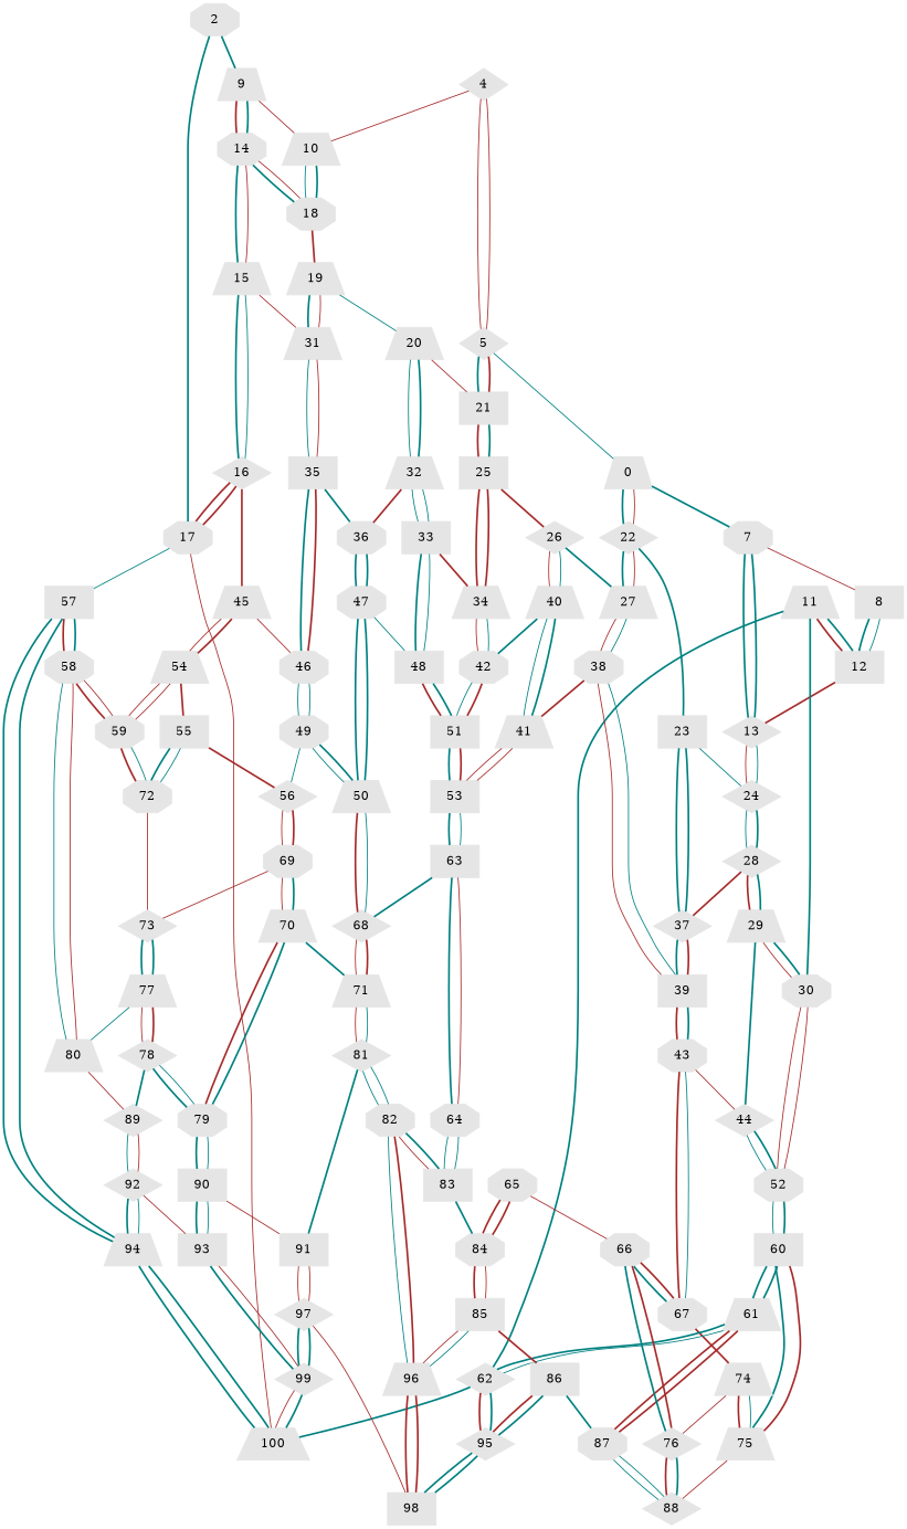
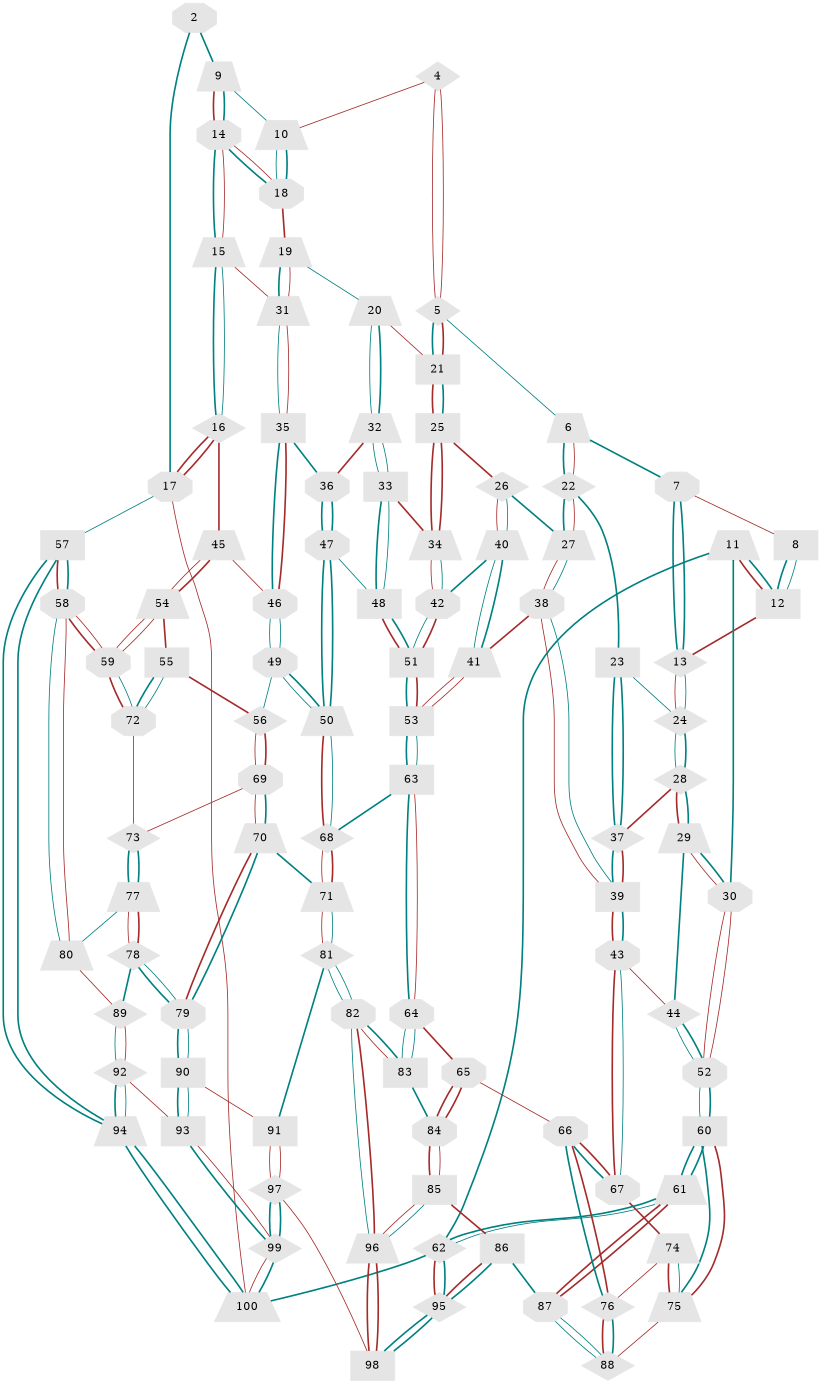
  graph {
    node [color=gray90 shape=trapezium style=filled]
    edge [color=teal style=bold]
    2 [shape=octagon]
    9
    17 [shape=octagon]
    4 [shape=diamond]
    5 [shape=diamond]
    10
    14 [shape=octagon]
    57 [shape=box]
    100
    8 [shape=box]
    12 [shape=box]
    11
    30 [shape=octagon]
    62 [shape=diamond]
-   6 [label=0]
+   6
    21 [shape=box]
    18 [shape=octagon]
    7 [shape=octagon]
    22 [shape=diamond]
    25 [shape=box]
    13 [shape=diamond]
    23 [shape=box]
    27
    24 [shape=diamond]
    15
    19
    52 [shape=octagon]
    95 [shape=diamond]
    28 [shape=diamond]
    16 [shape=diamond]
    31
    45
    35 [shape=box]
    46 [shape=octagon]
    54
    58 [shape=octagon]
    94
    20
    32
    33 [shape=box]
    36 [shape=octagon]
    26 [shape=diamond]
    34
    37 [shape=diamond]
    38 [shape=octagon]
    39 [shape=box]
    29
    40
    42 [shape=octagon]
    41
    44 [shape=diamond]
    60 [shape=box]
    48 [shape=box]
    47 [shape=octagon]
    51 [shape=box]
    49 [shape=octagon]
    50
    43 [shape=octagon]
    53 [shape=box]
    67 [shape=octagon]
    63 [shape=box]
    74
    55 [shape=box]
    59 [shape=octagon]
    56 [shape=diamond]
    68 [shape=diamond]
    69 [shape=octagon]
    71
    61
    75
    64 [shape=octagon]
    72 [shape=octagon]
    73 [shape=diamond]
    70
    80
    89 [shape=diamond]
    87 [shape=octagon]
    88 [shape=diamond]
    98 [shape=box]
    65 [shape=octagon]
    83 [shape=box]
    66 [shape=octagon]
    84 [shape=octagon]
    76 [shape=diamond]
    85 [shape=box]
    81 [shape=diamond]
    79 [shape=octagon]
    77
    90 [shape=box]
    82 [shape=octagon]
    91 [shape=box]
    78 [shape=diamond]
    92 [shape=diamond]
    93 [shape=box]
    96
    97 [shape=diamond]
    86 [shape=box]
    99 [shape=diamond]
    2 -- 9
    2 -- 17
-   9 -- 10 [color=brown style=solid]
+   9 -- 10 [style=solid]
    9 -- 14 [color=brown]
    9 -- 14
    17 -- 57 [style=solid]
    17 -- 100 [color=brown style=solid]
    4 -- 5 [color=brown style=solid]
    4 -- 5 [color=brown style=solid]
    4 -- 10 [color=brown style=solid]
    5 -- 6 [style=solid]
    5 -- 21
    5 -- 21 [color=brown]
    10 -- 18 [style=solid]
    10 -- 18
    14 -- 18
    14 -- 18 [color=brown style=solid]
    14 -- 15
    14 -- 15 [color=brown style=solid]
    57 -- 58 [color=brown]
    57 -- 58
    57 -- 94
    57 -- 94
    8 -- 12
    8 -- 12 [style=solid]
    12 -- 13 [color=brown]
    11 -- 12 [color=brown]
    11 -- 12
    11 -- 30
    11 -- 62
    30 -- 52 [color=brown style=solid]
    30 -- 52 [color=brown style=solid]
    62 -- 100
    62 -- 95 [color=brown]
    62 -- 95
    6 -- 7
    6 -- 22
    6 -- 22 [color=brown style=solid]
    21 -- 25 [color=brown]
    21 -- 25
    18 -- 19 [color=brown]
    7 -- 8 [color=brown style=solid]
    7 -- 13
    7 -- 13
    22 -- 23
    22 -- 27
    22 -- 27 [color=brown style=solid]
    25 -- 26 [color=brown]
    25 -- 34 [color=brown]
    25 -- 34 [color=brown]
    13 -- 24 [color=brown style=solid]
    13 -- 24 [style=solid]
    23 -- 24 [style=solid]
    23 -- 37
    23 -- 37
    27 -- 38 [color=brown style=solid]
    27 -- 38 [style=solid]
    24 -- 28 [style=solid]
    24 -- 28
    15 -- 16
    15 -- 16 [style=solid]
    15 -- 31 [color=brown style=solid]
    19 -- 31
    19 -- 31 [color=brown style=solid]
    19 -- 20 [style=solid]
    52 -- 60 [style=solid]
    52 -- 60
    95 -- 98
    95 -- 98
    28 -- 37 [color=brown]
    28 -- 29 [color=brown]
    28 -- 29
    16 -- 17 [color=brown]
    16 -- 17 [color=brown]
    16 -- 45 [color=brown]
    31 -- 35 [style=solid]
    31 -- 35 [color=brown style=solid]
    45 -- 46 [color=brown style=solid]
    45 -- 54 [color=brown style=solid]
    45 -- 54 [color=brown]
    35 -- 46
    35 -- 46 [color=brown]
    35 -- 36
    46 -- 49 [style=solid]
    46 -- 49 [style=solid]
    54 -- 55 [color=brown]
    54 -- 59 [color=brown style=solid]
    54 -- 59 [color=brown style=solid]
    58 -- 59 [color=brown]
    58 -- 59 [color=brown style=solid]
    58 -- 80 [style=solid]
    58 -- 80 [color=brown style=solid]
    94 -- 100
    94 -- 100
    20 -- 21 [color=brown style=solid]
    20 -- 32 [style=solid]
    20 -- 32
    32 -- 33 [style=solid]
    32 -- 33 [style=solid]
    32 -- 36 [color=brown]
    33 -- 34 [color=brown]
    33 -- 48
    33 -- 48 [style=solid]
    36 -- 47
    36 -- 47
    26 -- 27
    26 -- 40 [color=brown style=solid]
    26 -- 40 [style=solid]
    34 -- 42 [color=brown style=solid]
    34 -- 42 [style=solid]
    37 -- 39
    37 -- 39 [color=brown]
    38 -- 39 [color=brown style=solid]
    38 -- 39 [style=solid]
    38 -- 41 [color=brown]
    39 -- 43 [color=brown]
    39 -- 43
    29 -- 30 [color=brown style=solid]
    29 -- 30
    29 -- 44
    40 -- 42
    40 -- 41 [style=solid]
    40 -- 41
    42 -- 51 [style=solid]
    42 -- 51 [color=brown]
    41 -- 53 [color=brown style=solid]
    41 -- 53 [color=brown style=solid]
    44 -- 52 [style=solid]
    44 -- 52
    60 -- 61
    60 -- 61
    60 -- 75
    60 -- 75 [color=brown]
    48 -- 51 [color=brown]
    48 -- 51
    47 -- 48 [style=solid]
    47 -- 50
    47 -- 50
    51 -- 53
    51 -- 53 [color=brown]
    49 -- 50 [style=solid]
    49 -- 50
    49 -- 56 [style=solid]
    50 -- 68 [color=brown]
    50 -- 68 [style=solid]
    43 -- 44 [color=brown style=solid]
    43 -- 67 [color=brown]
    43 -- 67 [style=solid]
    53 -- 63
    53 -- 63 [style=solid]
    67 -- 74 [color=brown]
    63 -- 68
    63 -- 64
    63 -- 64 [color=brown style=solid]
    74 -- 75 [color=brown]
    74 -- 75 [style=solid]
    74 -- 76 [color=brown style=solid]
    55 -- 56 [color=brown]
    55 -- 72
    55 -- 72 [style=solid]
    59 -- 72 [color=brown]
    59 -- 72 [style=solid]
    56 -- 69 [color=brown style=solid]
    56 -- 69 [color=brown]
    68 -- 71 [color=brown style=solid]
    68 -- 71 [color=brown]
    69 -- 73 [color=brown style=solid]
    69 -- 70 [color=brown style=solid]
    69 -- 70
    71 -- 81 [color=brown style=solid]
    71 -- 81 [style=solid]
    61 -- 62
    61 -- 62 [style=solid]
    61 -- 87 [color=brown]
    61 -- 87 [color=brown]
    75 -- 88 [color=brown style=solid]
+   64 -- 65 [color=brown]
    64 -- 83 [style=solid]
    64 -- 83 [style=solid]
    72 -- 73 [color=brown style=solid]
    73 -- 77
    73 -- 77
    70 -- 71
    70 -- 79 [color=brown]
    70 -- 79
    80 -- 89 [color=brown style=solid]
    89 -- 92 [style=solid]
    89 -- 92 [color=brown style=solid]
    87 -- 88 [style=solid]
    87 -- 88 [style=solid]
    65 -- 66 [color=brown style=solid]
    65 -- 84 [color=brown]
    65 -- 84 [color=brown]
    83 -- 84
    66 -- 67
    66 -- 67 [color=brown]
    66 -- 76
    66 -- 76 [color=brown]
    84 -- 85 [color=brown]
    84 -- 85 [color=brown style=solid]
    76 -- 88 [color=brown]
    76 -- 88
    85 -- 96 [color=brown style=solid]
    85 -- 96 [style=solid]
    85 -- 86 [color=brown]
    81 -- 82 [style=solid]
    81 -- 82 [style=solid]
    81 -- 91
    79 -- 90
    79 -- 90 [style=solid]
    77 -- 80 [style=solid]
    77 -- 78 [color=brown style=solid]
    77 -- 78 [color=brown]
    90 -- 91 [color=brown style=solid]
    90 -- 93
    90 -- 93 [style=solid]
    82 -- 83 [color=brown style=solid]
    82 -- 83
    82 -- 96 [style=solid]
    82 -- 96 [color=brown]
    91 -- 97 [color=brown style=solid]
    91 -- 97 [color=brown style=solid]
    78 -- 89
    78 -- 79
    78 -- 79 [style=solid]
    92 -- 94
    92 -- 94 [style=solid]
    92 -- 93 [color=brown style=solid]
    93 -- 99
    93 -- 99 [color=brown style=solid]
    96 -- 98 [color=brown]
    96 -- 98 [color=brown]
    97 -- 98 [color=brown style=solid]
    97 -- 99
    97 -- 99
    86 -- 95 [color=brown]
    86 -- 95
    86 -- 87
    99 -- 100 [color=brown style=solid]
    99 -- 100
  }
